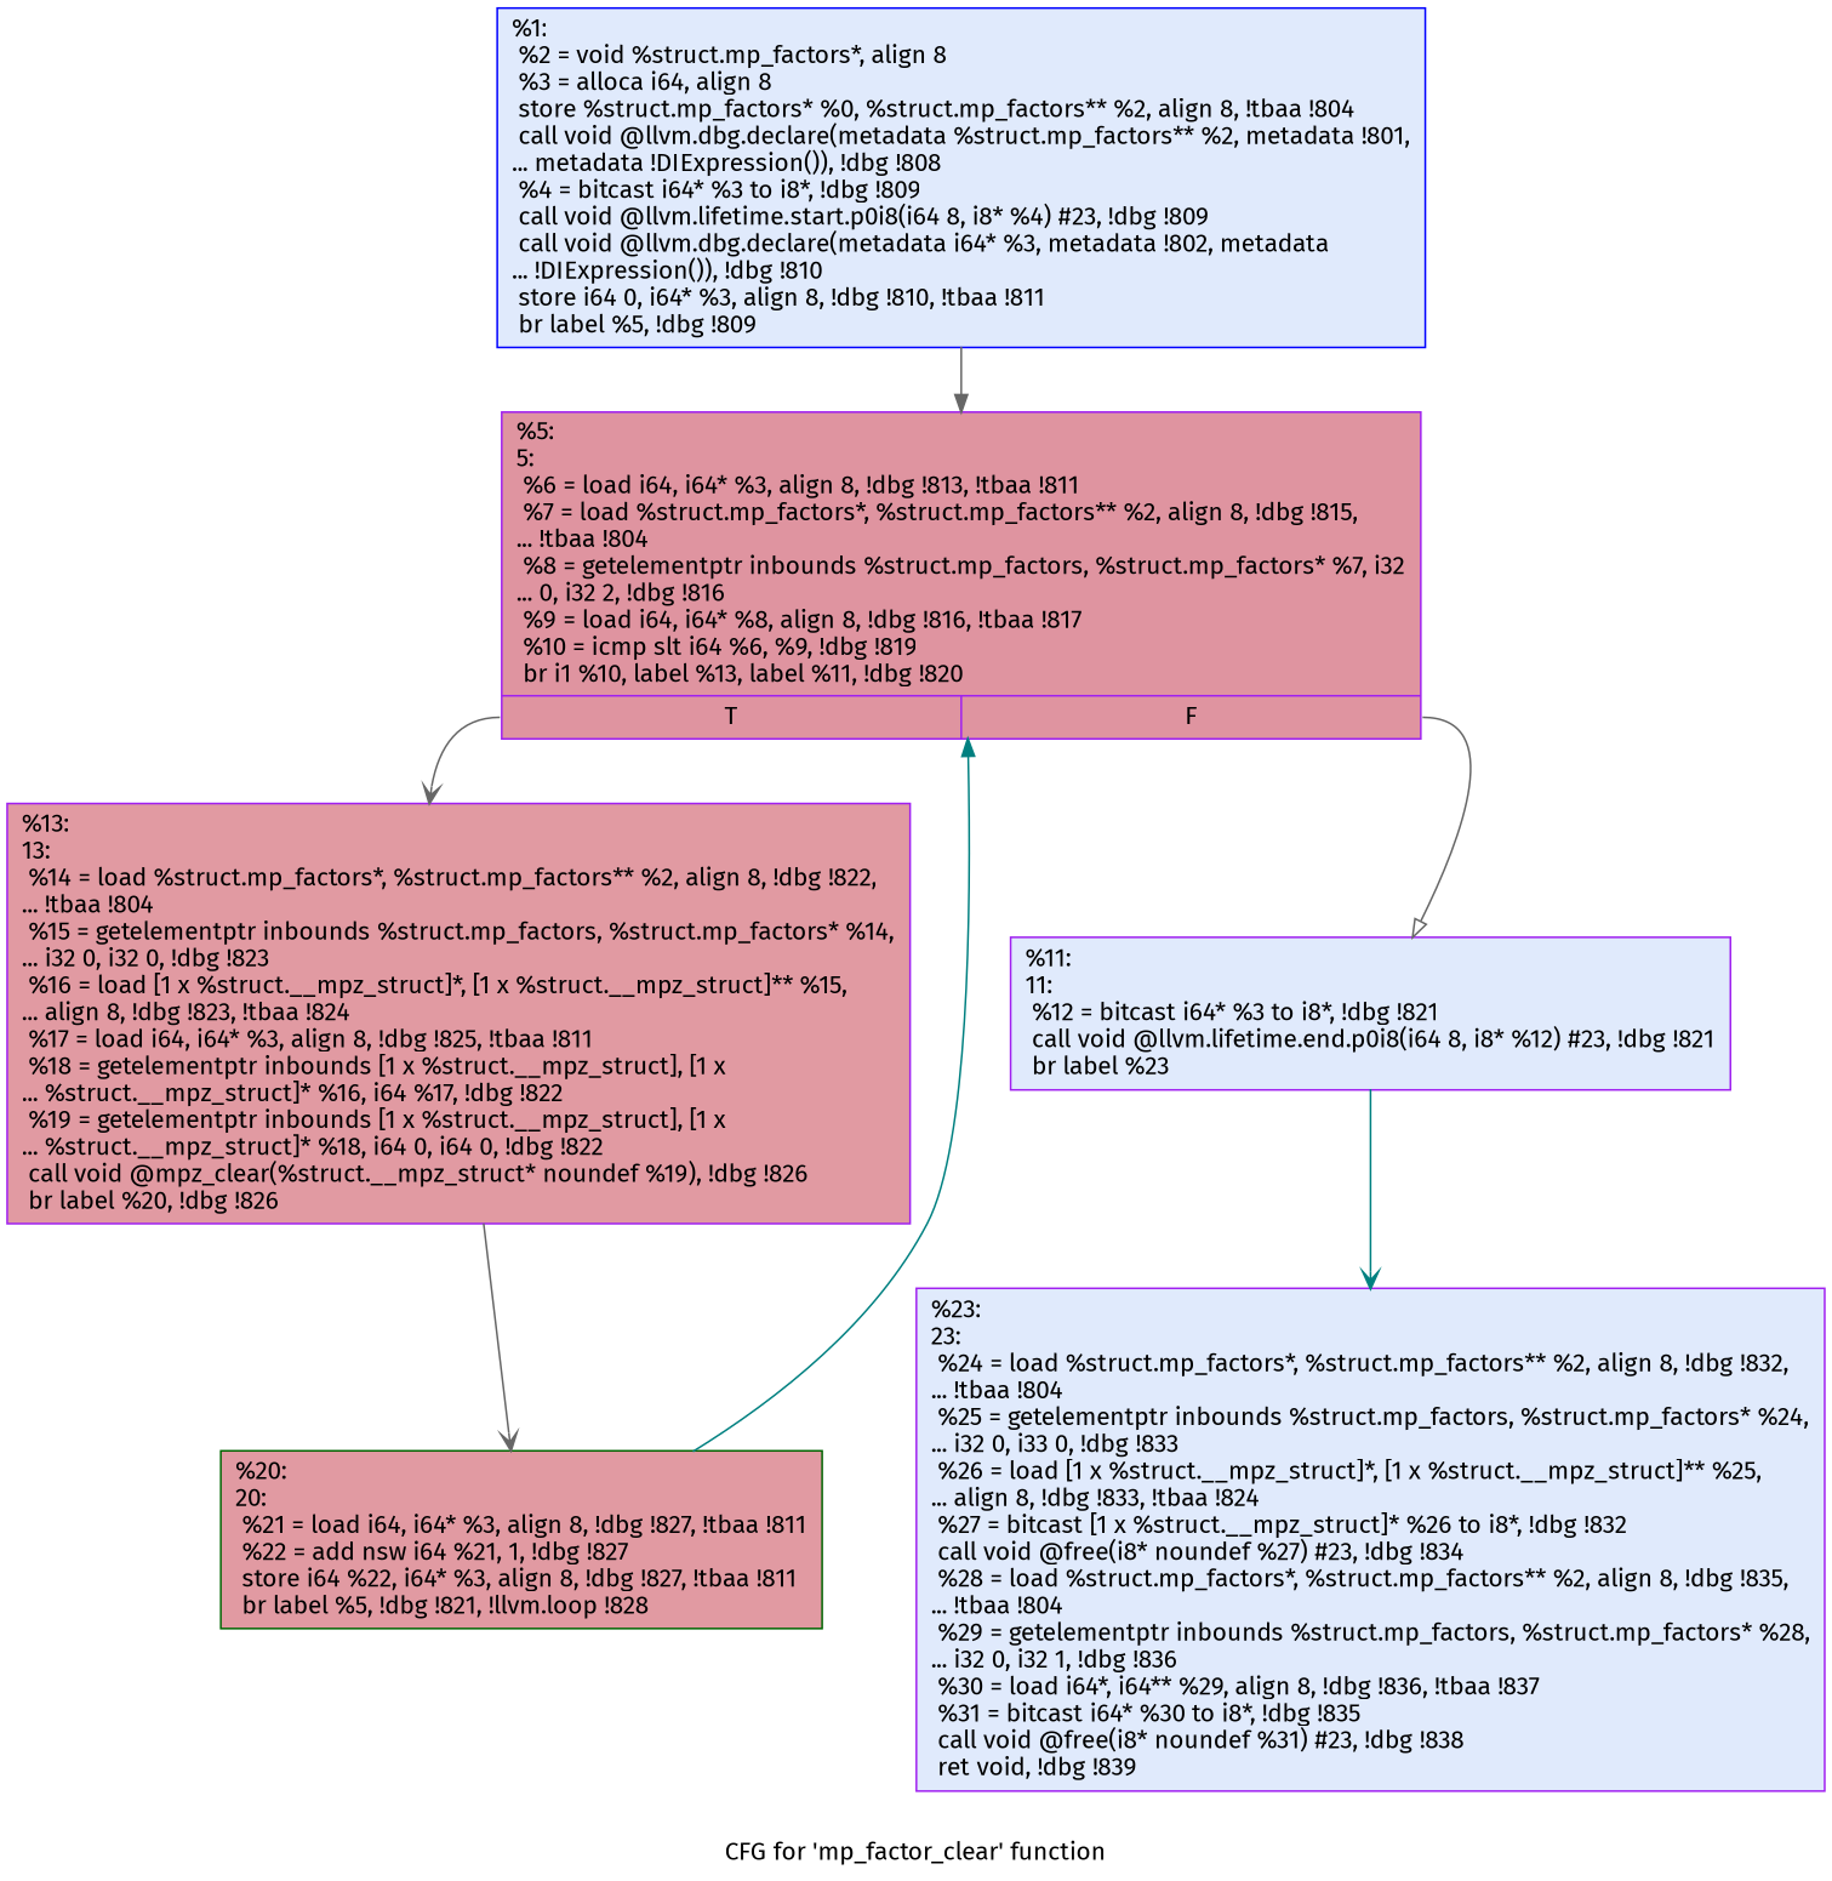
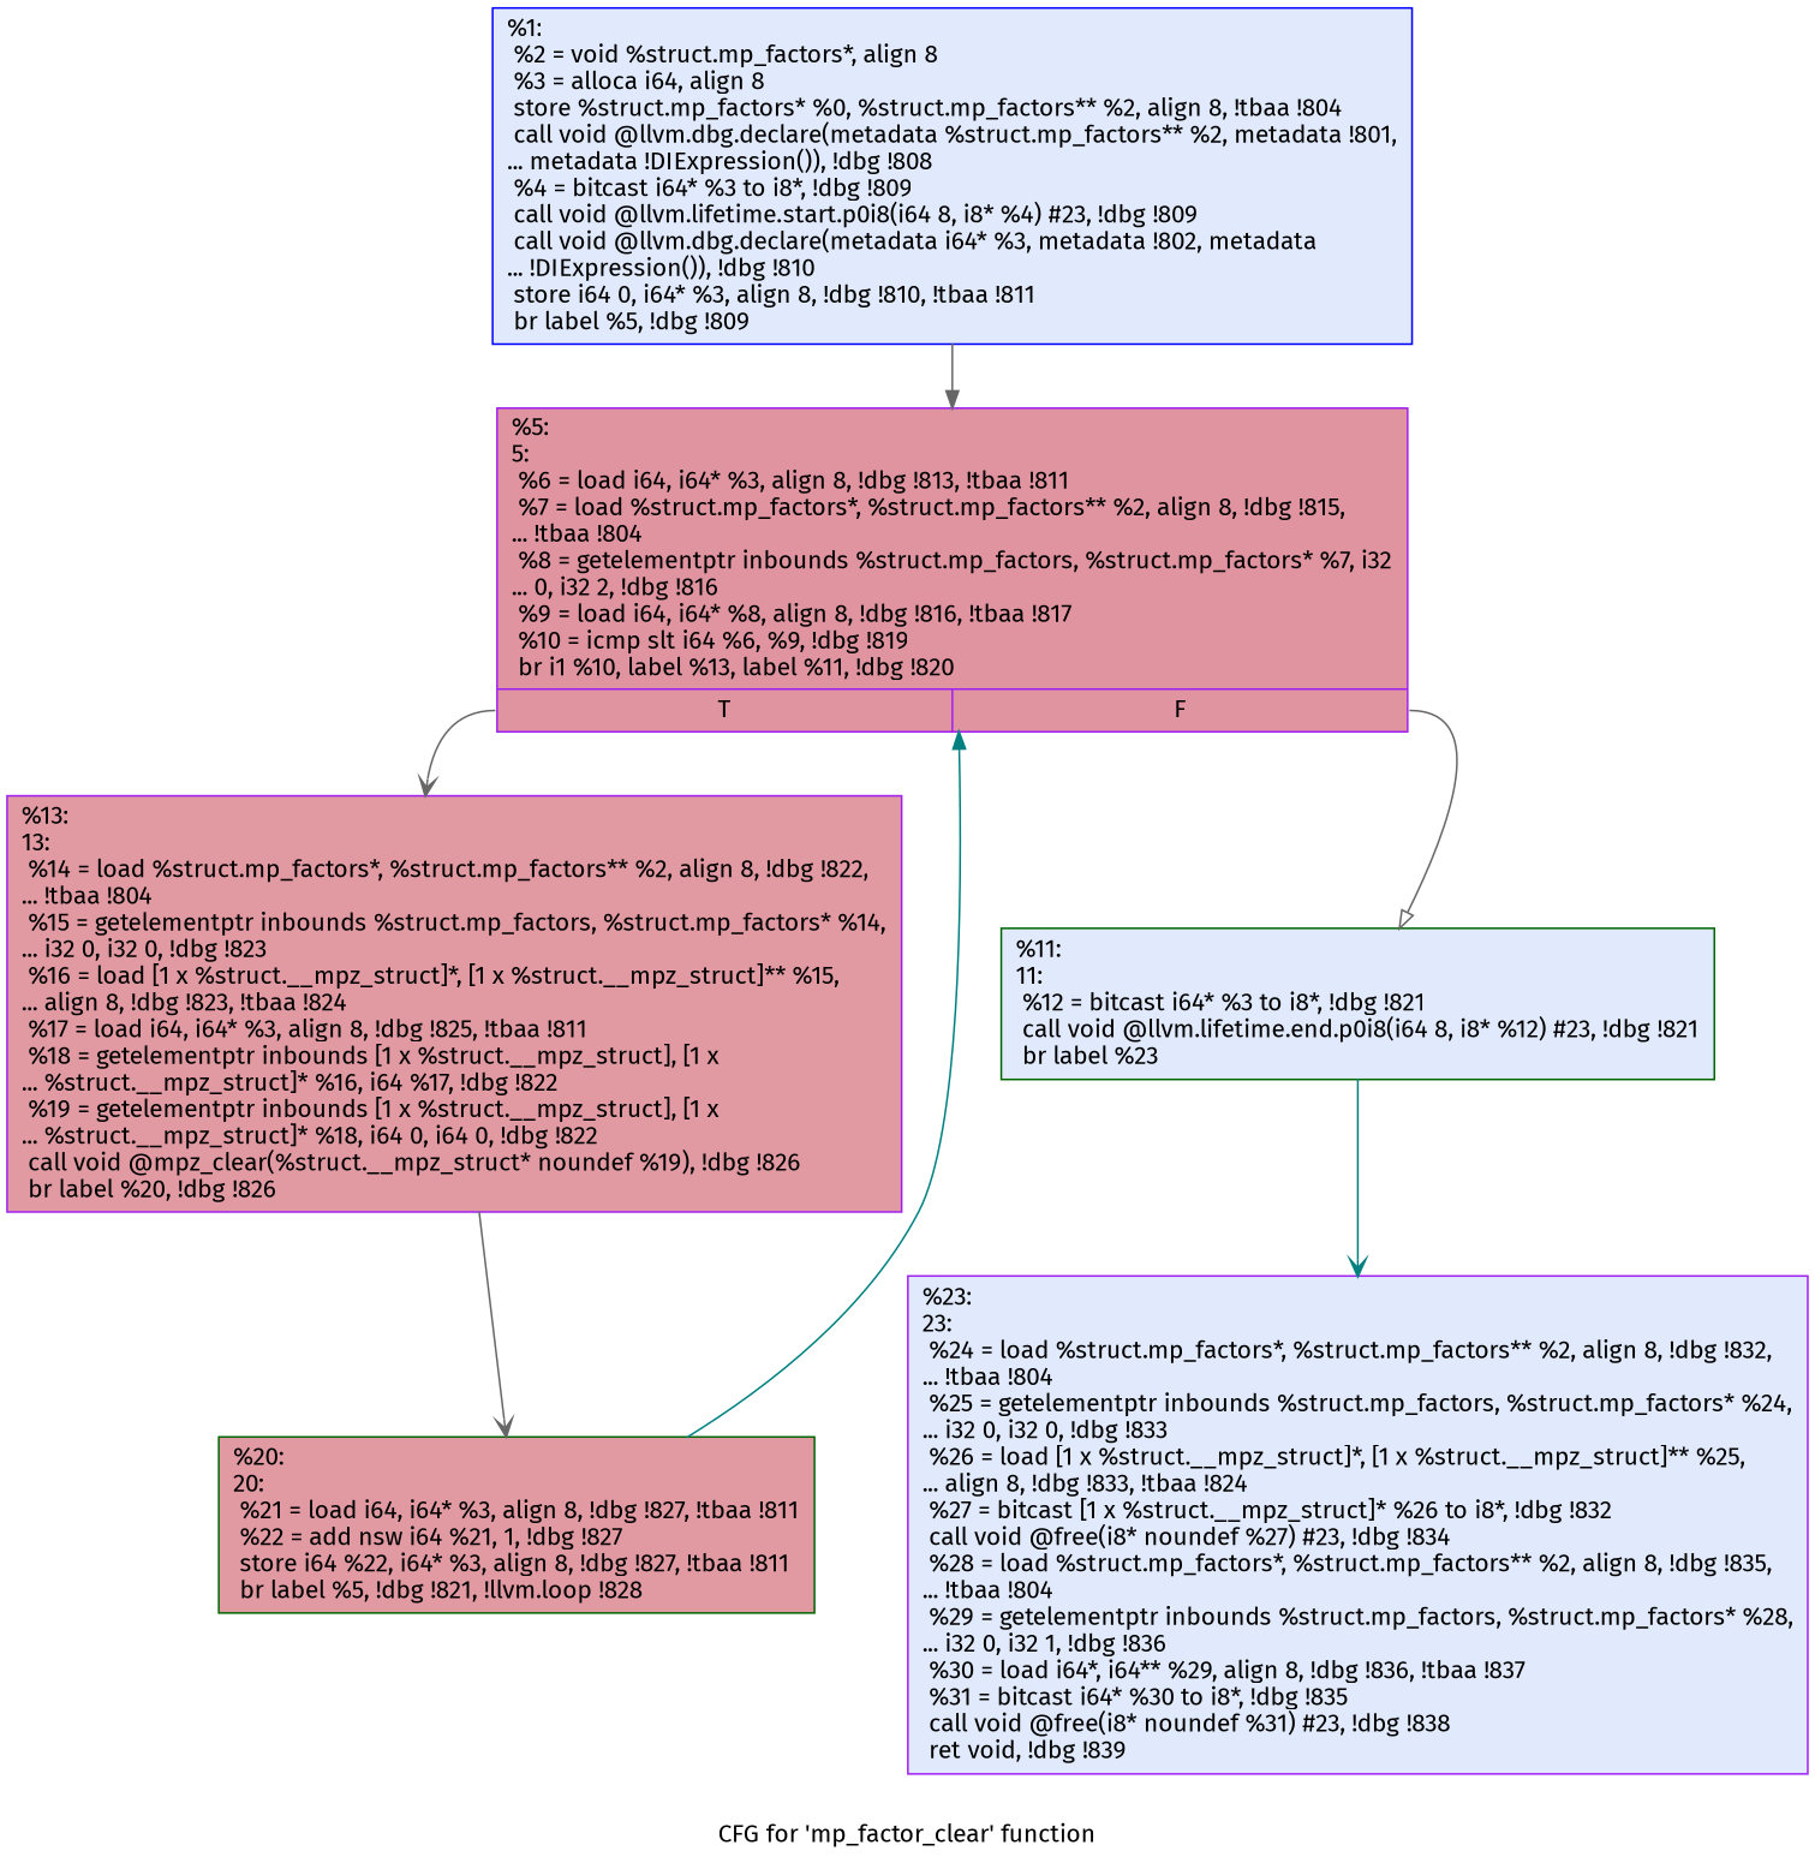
  digraph {
    fontname="Fira Sans"
    label="CFG for 'mp_factor_clear' function"
    node [color=purple fillcolor="#b9d0f970" fontname="Fira Sans" shape=record style=filled]
    edge [arrowhead=vee color=gray40 fontname="Fira Sans"]
    n1 [color=blue label="{%1:\l  %2 = void %struct.mp_factors*, align 8\l  %3 = alloca i64, align 8\l  store %struct.mp_factors* %0, %struct.mp_factors** %2, align 8, !tbaa !804\l  call void @llvm.dbg.declare(metadata %struct.mp_factors** %2, metadata !801,\l... metadata !DIExpression()), !dbg !808\l  %4 = bitcast i64* %3 to i8*, !dbg !809\l  call void @llvm.lifetime.start.p0i8(i64 8, i8* %4) #23, !dbg !809\l  call void @llvm.dbg.declare(metadata i64* %3, metadata !802, metadata\l... !DIExpression()), !dbg !810\l  store i64 0, i64* %3, align 8, !dbg !810, !tbaa !811\l  br label %5, !dbg !809\l}"]
    n2 [fillcolor="#b70d2870" label="{%5:\l5:                                                \l  %6 = load i64, i64* %3, align 8, !dbg !813, !tbaa !811\l  %7 = load %struct.mp_factors*, %struct.mp_factors** %2, align 8, !dbg !815,\l... !tbaa !804\l  %8 = getelementptr inbounds %struct.mp_factors, %struct.mp_factors* %7, i32\l... 0, i32 2, !dbg !816\l  %9 = load i64, i64* %8, align 8, !dbg !816, !tbaa !817\l  %10 = icmp slt i64 %6, %9, !dbg !819\l  br i1 %10, label %13, label %11, !dbg !820\l|{<s0>T|<s1>F}}"]
    n3 [fillcolor="#bb1b2c70" label="{%13:\l13:                                               \l  %14 = load %struct.mp_factors*, %struct.mp_factors** %2, align 8, !dbg !822,\l... !tbaa !804\l  %15 = getelementptr inbounds %struct.mp_factors, %struct.mp_factors* %14,\l... i32 0, i32 0, !dbg !823\l  %16 = load [1 x %struct.__mpz_struct]*, [1 x %struct.__mpz_struct]** %15,\l... align 8, !dbg !823, !tbaa !824\l  %17 = load i64, i64* %3, align 8, !dbg !825, !tbaa !811\l  %18 = getelementptr inbounds [1 x %struct.__mpz_struct], [1 x\l... %struct.__mpz_struct]* %16, i64 %17, !dbg !822\l  %19 = getelementptr inbounds [1 x %struct.__mpz_struct], [1 x\l... %struct.__mpz_struct]* %18, i64 0, i64 0, !dbg !822\l  call void @mpz_clear(%struct.__mpz_struct* noundef %19), !dbg !826\l  br label %20, !dbg !826\l}"]
-   n4 [label="{%11:\l11:                                               \l  %12 = bitcast i64* %3 to i8*, !dbg !821\l  call void @llvm.lifetime.end.p0i8(i64 8, i8* %12) #23, !dbg !821\l  br label %23\l}"]
+   n4 [color=darkgreen label="{%11:\l11:                                               \l  %12 = bitcast i64* %3 to i8*, !dbg !821\l  call void @llvm.lifetime.end.p0i8(i64 8, i8* %12) #23, !dbg !821\l  br label %23\l}"]
    n5 [color=darkgreen fillcolor="#bb1b2c70" label="{%20:\l20:                                               \l  %21 = load i64, i64* %3, align 8, !dbg !827, !tbaa !811\l  %22 = add nsw i64 %21, 1, !dbg !827\l  store i64 %22, i64* %3, align 8, !dbg !827, !tbaa !811\l  br label %5, !dbg !821, !llvm.loop !828\l}"]
-   n6 [label="{%23:\l23:                                               \l  %24 = load %struct.mp_factors*, %struct.mp_factors** %2, align 8, !dbg !832,\l... !tbaa !804\l  %25 = getelementptr inbounds %struct.mp_factors, %struct.mp_factors* %24,\l... i32 0, i33 0, !dbg !833\l  %26 = load [1 x %struct.__mpz_struct]*, [1 x %struct.__mpz_struct]** %25,\l... align 8, !dbg !833, !tbaa !824\l  %27 = bitcast [1 x %struct.__mpz_struct]* %26 to i8*, !dbg !832\l  call void @free(i8* noundef %27) #23, !dbg !834\l  %28 = load %struct.mp_factors*, %struct.mp_factors** %2, align 8, !dbg !835,\l... !tbaa !804\l  %29 = getelementptr inbounds %struct.mp_factors, %struct.mp_factors* %28,\l... i32 0, i32 1, !dbg !836\l  %30 = load i64*, i64** %29, align 8, !dbg !836, !tbaa !837\l  %31 = bitcast i64* %30 to i8*, !dbg !835\l  call void @free(i8* noundef %31) #23, !dbg !838\l  ret void, !dbg !839\l}"]
+   n6 [label="{%23:\l23:                                               \l  %24 = load %struct.mp_factors*, %struct.mp_factors** %2, align 8, !dbg !832,\l... !tbaa !804\l  %25 = getelementptr inbounds %struct.mp_factors, %struct.mp_factors* %24,\l... i32 0, i32 0, !dbg !833\l  %26 = load [1 x %struct.__mpz_struct]*, [1 x %struct.__mpz_struct]** %25,\l... align 8, !dbg !833, !tbaa !824\l  %27 = bitcast [1 x %struct.__mpz_struct]* %26 to i8*, !dbg !832\l  call void @free(i8* noundef %27) #23, !dbg !834\l  %28 = load %struct.mp_factors*, %struct.mp_factors** %2, align 8, !dbg !835,\l... !tbaa !804\l  %29 = getelementptr inbounds %struct.mp_factors, %struct.mp_factors* %28,\l... i32 0, i32 1, !dbg !836\l  %30 = load i64*, i64** %29, align 8, !dbg !836, !tbaa !837\l  %31 = bitcast i64* %30 to i8*, !dbg !835\l  call void @free(i8* noundef %31) #23, !dbg !838\l  ret void, !dbg !839\l}"]
    n1 -> n2 [arrowhead=normal]
    n2 -> n3 [tailport=s0]
    n2 -> n4 [arrowhead=onormal tailport=s1]
    n3 -> n5
    n4 -> n6 [color=teal]
    n5 -> n2 [arrowhead=normal color=teal]
  }
